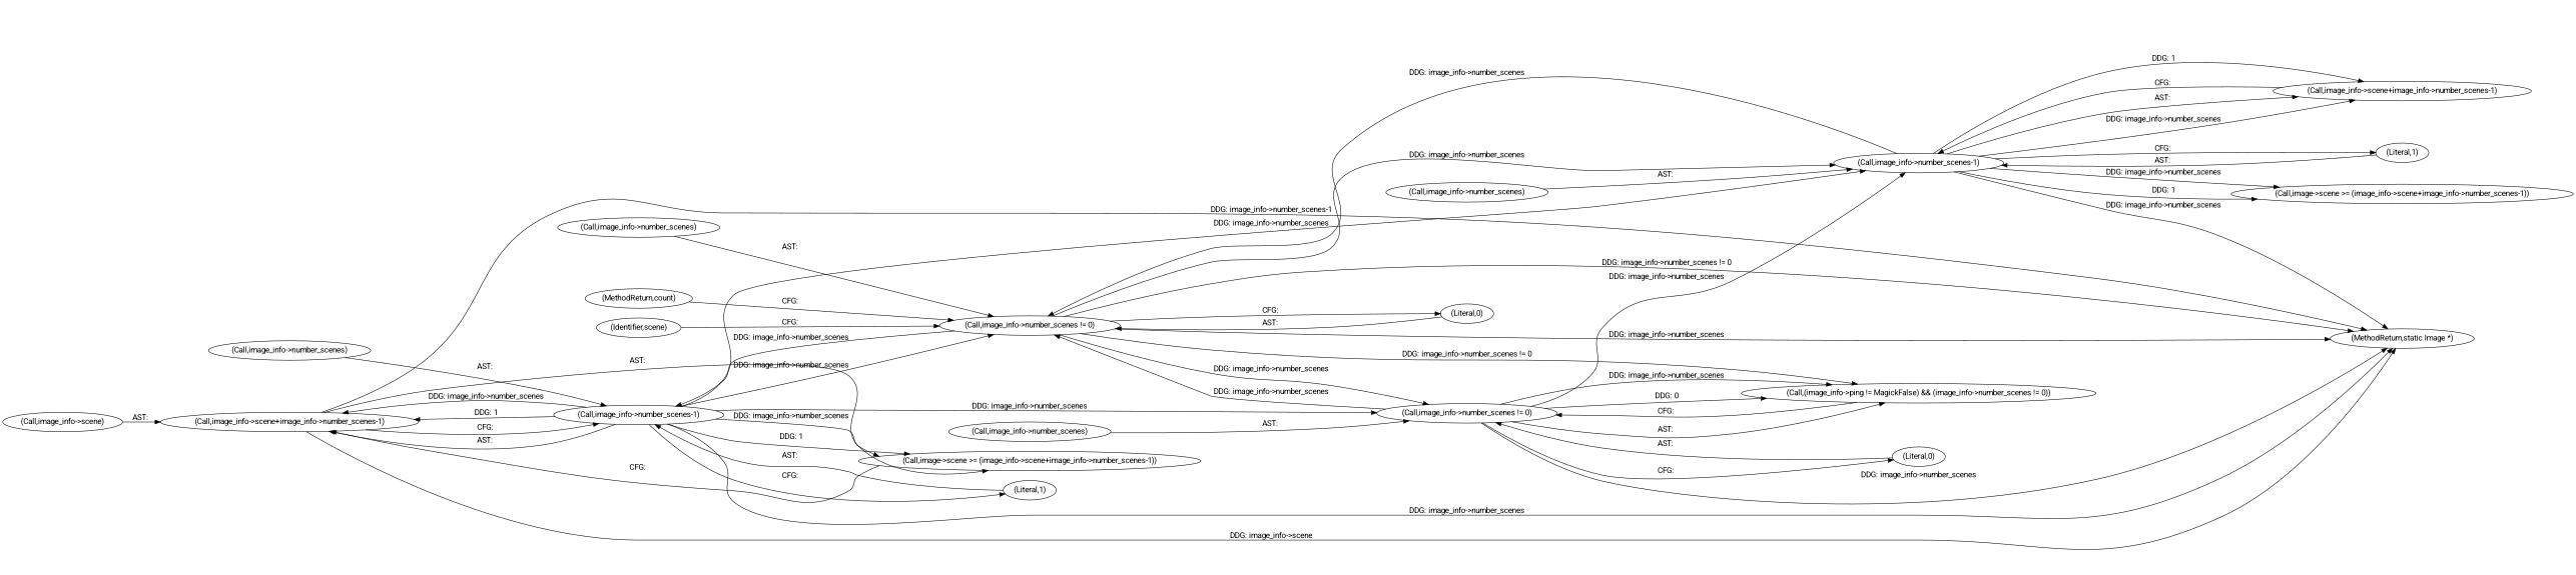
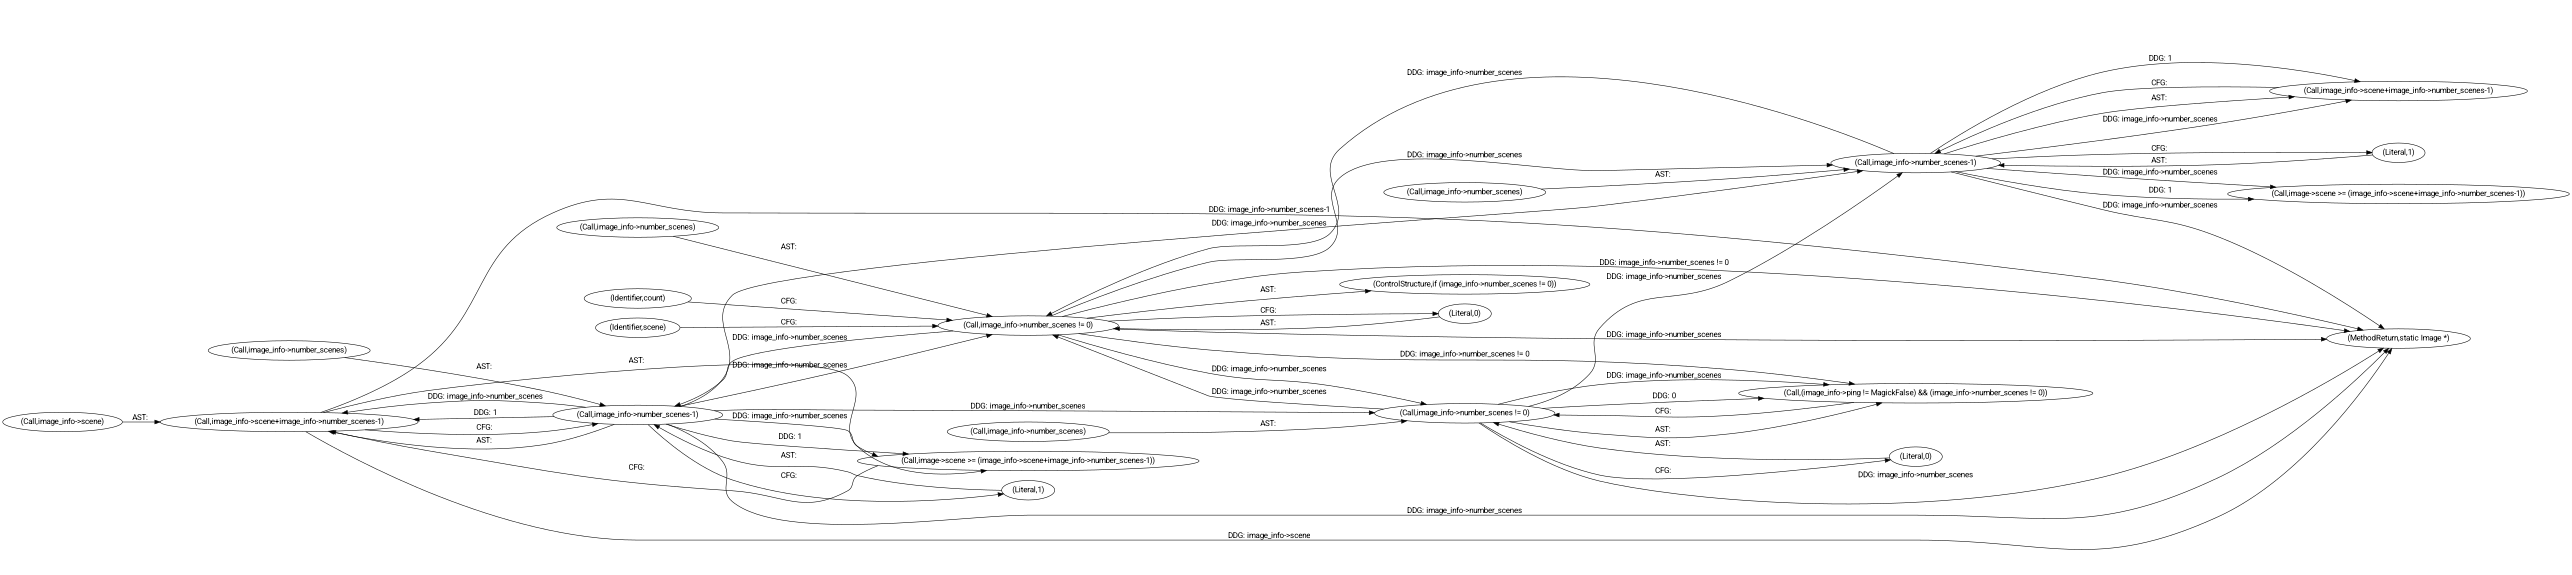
  digraph {
    fontname=Roboto
    rankdir=LR
    node [fontname=Roboto]
    edge [fontname=Roboto]
    n1 [label="(Call,image_info->scene+image_info->number_scenes-1)"]
    n2 [label="(Call,image_info->number_scenes-1)"]
    n3 [label="(Call,image->scene >= (image_info->scene+image_info->number_scenes-1))"]
    n4 [label="(MethodReturn,static Image *)"]
    n5 [label="(Call,image_info->number_scenes != 0)"]
    n6 [label="(Call,image_info->number_scenes != 0)"]
    n7 [label="(Call,image_info->number_scenes-1)"]
    n8 [label="(Literal,1)"]
    n9 [label="(Call,(image_info->ping != MagickFalse) && (image_info->number_scenes != 0))"]
+   n10 [label="(ControlStructure,if (image_info->number_scenes != 0))"]
    n11 [label="(Literal,0)"]
    n12 [label="(Literal,0)"]
    n13 [label="(Call,image_info->scene+image_info->number_scenes-1)"]
    n14 [label="(Literal,1)"]
    n15 [label="(Call,image->scene >= (image_info->scene+image_info->number_scenes-1))"]
    n16 [label="(Call,image_info->scene)"]
    n17 [label="(Identifier,scene)"]
    n18 [label="(Call,image_info->number_scenes)"]
    n19 [label="(Call,image_info->number_scenes)"]
    n20 [label="(Call,image_info->number_scenes)"]
    n21 [label="(Call,image_info->number_scenes)"]
-   n22 [label="(MethodReturn,count)"]
+   n22 [label="(Identifier,count)"]
    n1 -> n2 [label="CFG: "]
    n1 -> n3 [label="AST: "]
    n1 -> n4 [label="DDG: image_info->number_scenes-1"]
    n1 -> n4 [label="DDG: image_info->scene"]
    n2 -> n1 [label="AST: "]
    n2 -> n1 [label="DDG: image_info->number_scenes"]
    n2 -> n1 [label="DDG: 1"]
    n2 -> n3 [label="DDG: image_info->number_scenes"]
    n2 -> n3 [label="DDG: 1"]
    n2 -> n4 [label="DDG: image_info->number_scenes"]
    n2 -> n5 [label="DDG: image_info->number_scenes"]
    n2 -> n6 [label="DDG: image_info->number_scenes"]
    n2 -> n7 [label="DDG: image_info->number_scenes"]
    n2 -> n8 [label="CFG: "]
    n3 -> n1 [label="CFG: "]
    n5 -> n2 [label="DDG: image_info->number_scenes"]
    n5 -> n4 [label="DDG: image_info->number_scenes != 0"]
    n5 -> n4 [label="DDG: image_info->number_scenes"]
    n5 -> n6 [label="DDG: image_info->number_scenes"]
    n5 -> n7 [label="DDG: image_info->number_scenes"]
    n5 -> n9 [label="DDG: image_info->number_scenes != 0"]
+   n5 -> n10 [label="AST: "]
    n5 -> n11 [label="CFG: "]
    n6 -> n4 [label="DDG: image_info->number_scenes"]
    n6 -> n5 [label="DDG: image_info->number_scenes"]
    n6 -> n7 [label="DDG: image_info->number_scenes"]
    n6 -> n9 [label="AST: "]
    n6 -> n9 [label="DDG: image_info->number_scenes"]
    n6 -> n9 [label="DDG: 0"]
    n6 -> n12 [label="CFG: "]
    n7 -> n4 [label="DDG: image_info->number_scenes"]
    n7 -> n5 [label="DDG: image_info->number_scenes"]
    n7 -> n13 [label="AST: "]
    n7 -> n13 [label="DDG: image_info->number_scenes"]
    n7 -> n13 [label="DDG: 1"]
    n7 -> n14 [label="CFG: "]
    n7 -> n15 [label="DDG: image_info->number_scenes"]
    n7 -> n15 [label="DDG: 1"]
    n8 -> n2 [label="AST: "]
    n9 -> n6 [label="CFG: "]
    n11 -> n5 [label="AST: "]
    n12 -> n6 [label="AST: "]
    n13 -> n7 [label="CFG: "]
    n14 -> n7 [label="AST: "]
    n16 -> n1 [label="AST: "]
    n17 -> n5 [label="CFG: "]
    n18 -> n5 [label="AST: "]
    n19 -> n6 [label="AST: "]
    n20 -> n2 [label="AST: "]
    n21 -> n7 [label="AST: "]
    n22 -> n5 [label="CFG: "]
  }
